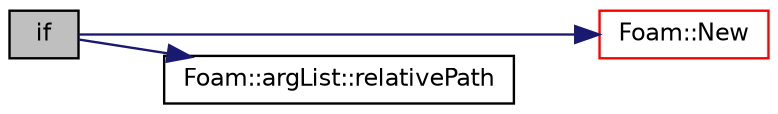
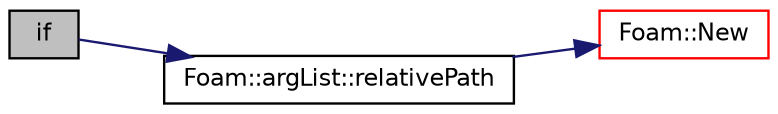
  digraph {
    rankdir=LR
    node [color=black fontname=Helvetica fontsize=10 shape=record]
    edge [color=midnightblue fontname=Helvetica fontsize=10 labelfontname=Helvetica labelfontsize=10 style=solid]
    n1 [fillcolor=grey75 fontcolor=black height=0.2 label=if style=filled width=0.4]
    n2 [color=red height=0.2 label="Foam::New" width=0.4]
    n3 [height=0.2 label="Foam::argList::relativePath" width=0.4]
-   n1 -> n2
+   n3 -> n2
    n1 -> n3
  }
